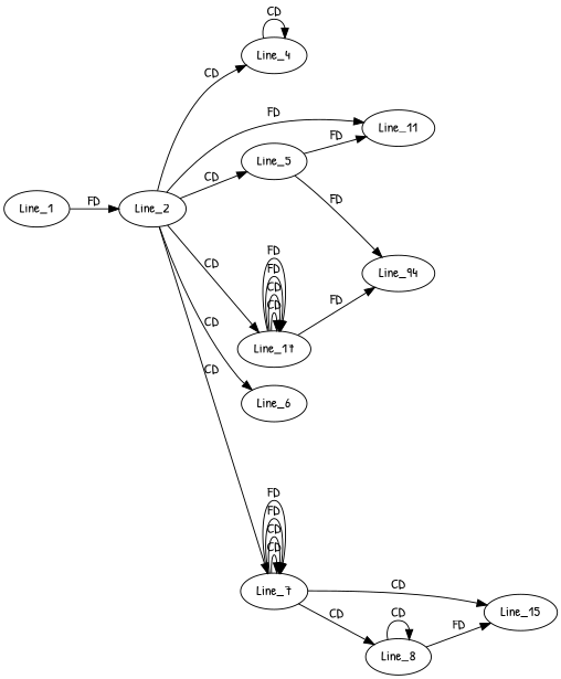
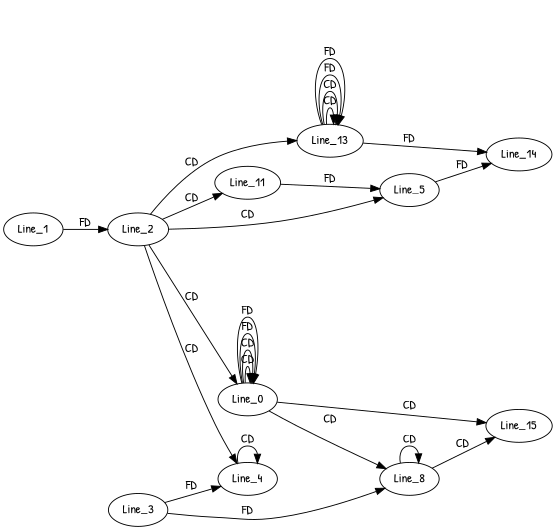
  digraph {
    fontname="Patrick Hand"
    rankdir=LR
    node [fontname="Patrick Hand"]
    edge [fontname="Patrick Hand"]
    Line_1
    Line_2
    Line_4
    Line_5
-   Line_6
-   Line_7
-   Line_13 [label=Line_17]
+   Line_7 [label=Line_0]
+   Line_13
    n8 [label=Line_11]
+   Line_3
    Line_8
-   Line_14 [label=Line_94]
+   Line_14
    n12 [label=Line_15]
    Line_1 -> Line_2 [label=FD]
    Line_2 -> Line_4 [label=CD]
    Line_2 -> Line_5 [label=CD]
-   Line_2 -> Line_6 [label=CD]
    Line_2 -> Line_7 [label=CD]
    Line_2 -> Line_13 [label=CD]
-   Line_2 -> n8 [label=FD]
+   Line_2 -> n8 [label=CD]
    Line_4 -> Line_4 [label=CD]
-   Line_5 -> n8 [label=FD]
+   n8 -> Line_5 [label=FD]
    Line_5 -> Line_14 [label=FD]
    Line_7 -> Line_7 [label=CD]
    Line_7 -> Line_7 [label=CD]
    Line_7 -> Line_7 [label=FD]
    Line_7 -> Line_7 [label=FD]
    Line_7 -> Line_8 [label=CD]
    Line_7 -> n12 [label=CD]
    Line_13 -> Line_13 [label=CD]
    Line_13 -> Line_13 [label=CD]
    Line_13 -> Line_13 [label=FD]
    Line_13 -> Line_13 [label=FD]
    Line_13 -> Line_14 [label=FD]
+   Line_3 -> Line_4 [label=FD]
+   Line_3 -> Line_8 [label=FD]
    Line_8 -> Line_8 [label=CD]
-   Line_8 -> n12 [label=FD]
+   Line_8 -> n12 [label=CD]
  }
